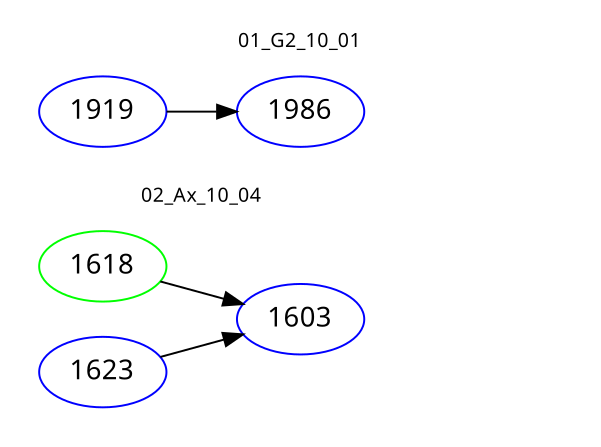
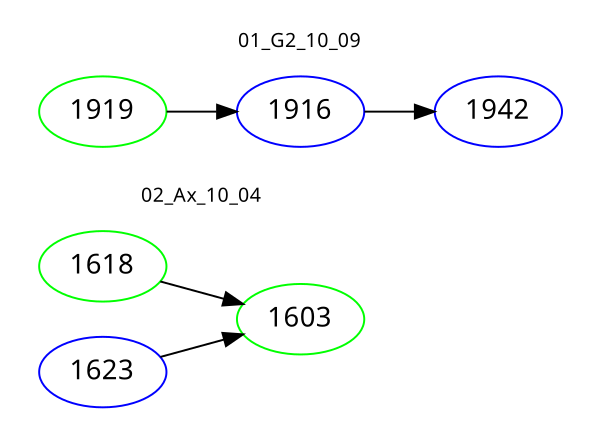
  digraph {
    fontname="Noto Sans"
    rankdir=LR
    node [color=blue fontname="Noto Sans"]
    edge [color=black fontname="Noto Sans"]
    n1 [color=green label=1618]
-   n2 [label=1603]
+   n2 [color=green label=1603]
    n3 [label=1623]
-   n4 [label=1919]
-   n5 [label=1986]
+   n4 [color=green label=1919]
+   n5 [label=1916]
+   n6 [label=1942]
    subgraph cluster_1 {
      color=white
      fontsize=10
      label="02_Ax_10_04"
      n1
      n2
      n3
    }
    subgraph cluster_2 {
      color=white
      fontsize=10
-     label="01_G2_10_01"
+     label="01_G2_10_09"
      n4
      n5
+     n6
    }
    n1 -> n2
    n3 -> n2
    n4 -> n5
+   n5 -> n6
  }
